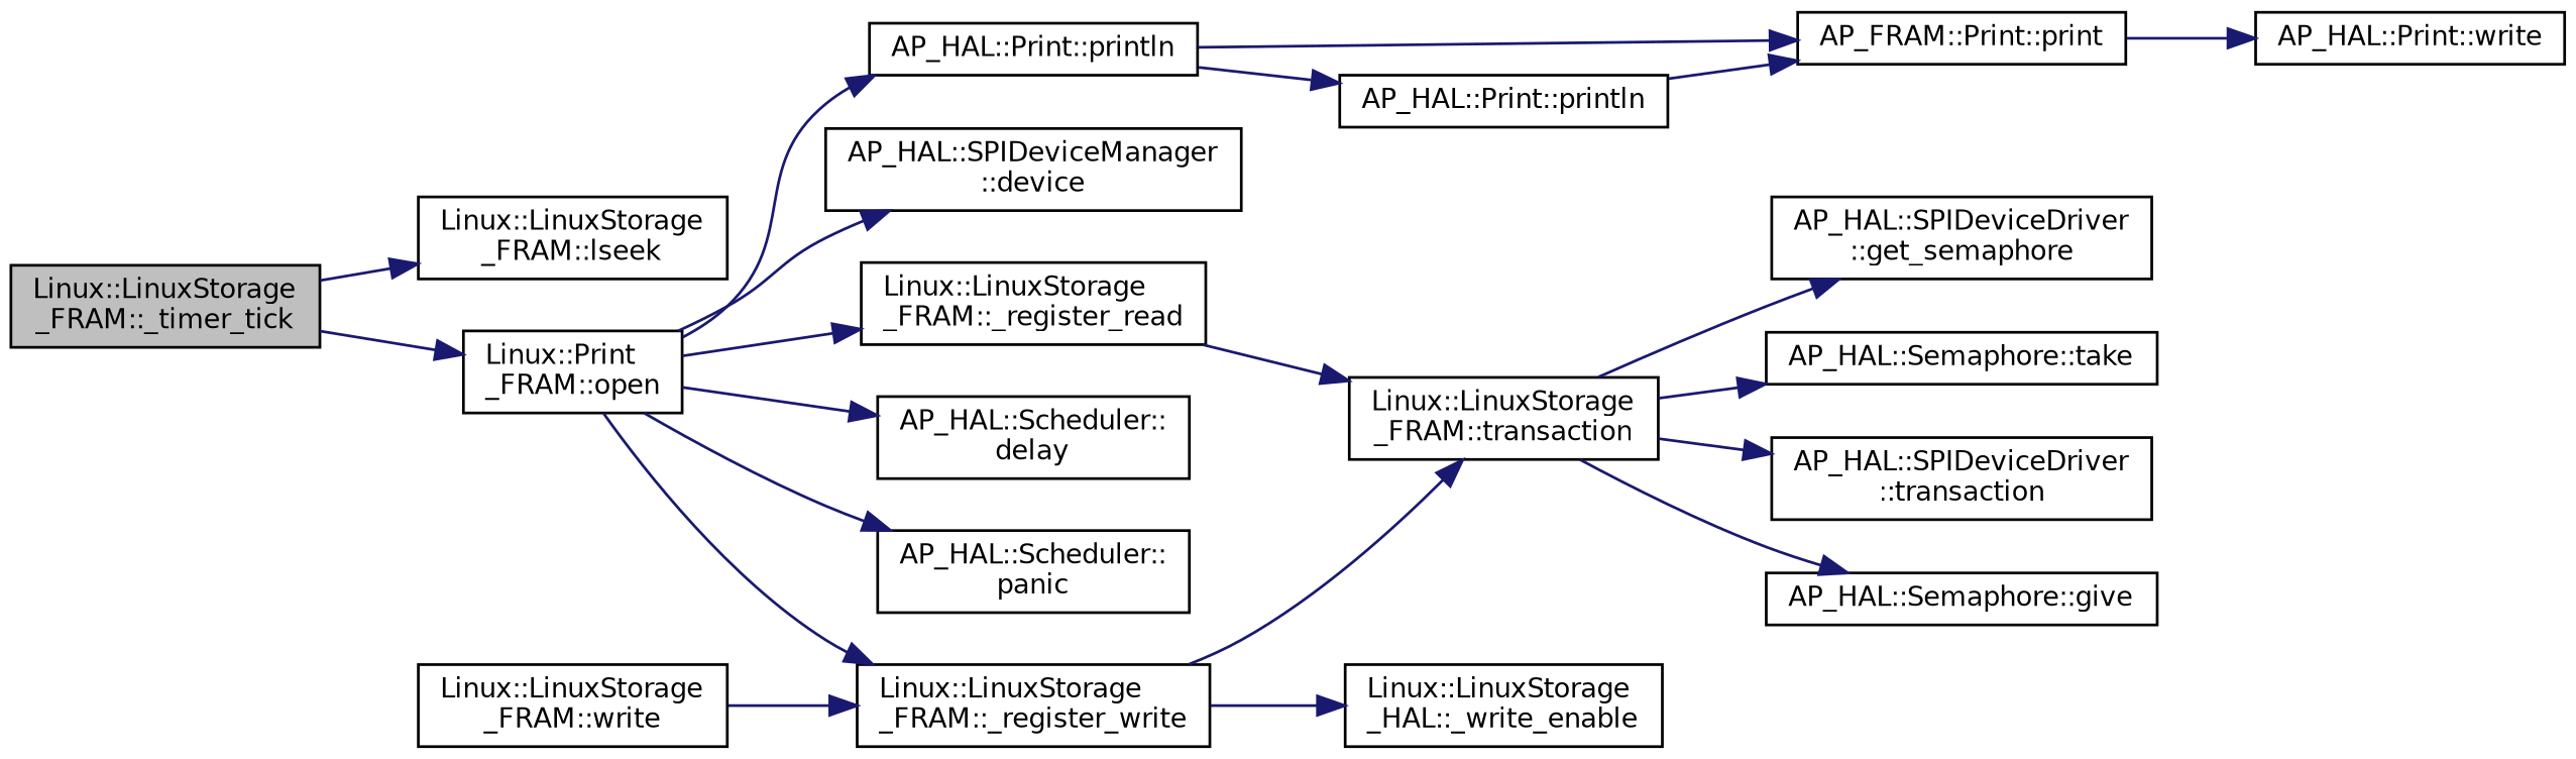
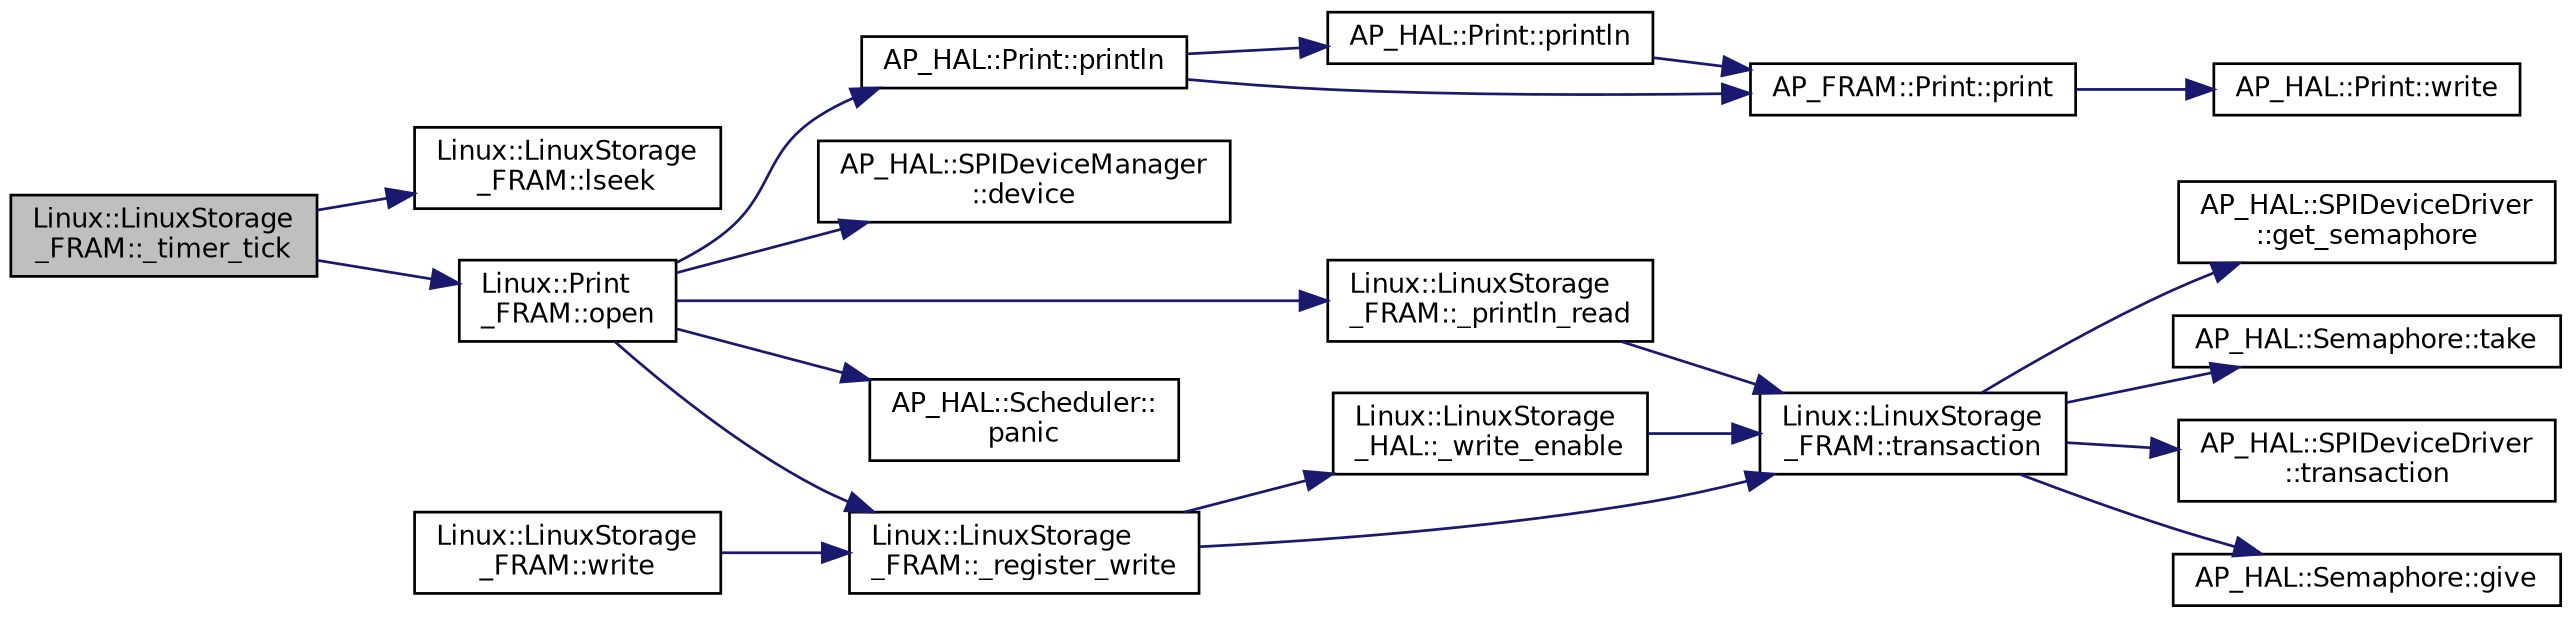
  digraph {
    rankdir=LR
    node [color=black fillcolor=white fontname=Helvetica fontsize=10 shape=record style=filled]
    edge [color=midnightblue fontname=Helvetica fontsize=10 labelfontname=Helvetica labelfontsize=10 style=solid]
    n1 [fillcolor=grey75 fontcolor=black height=0.2 label="Linux::LinuxStorage\l_FRAM::_timer_tick" width=0.4]
    n2 [height=0.2 label="Linux::Print\l_FRAM::open" width=0.4]
    n3 [height=0.2 label="Linux::LinuxStorage\l_FRAM::lseek" width=0.4]
    n4 [height=0.2 label="AP_HAL::SPIDeviceManager\l::device" width=0.4]
-   n5 [height=0.2 label="Linux::LinuxStorage\l_FRAM::_register_read" width=0.4]
-   n6 [height=0.2 label="AP_HAL::Scheduler::\ldelay" width=0.4]
+   n5 [height=0.2 label="Linux::LinuxStorage\l_FRAM::_println_read" width=0.4]
    n7 [height=0.2 label="AP_HAL::Scheduler::\lpanic" width=0.4]
    n8 [height=0.2 label="Linux::LinuxStorage\l_FRAM::_register_write" width=0.4]
    n9 [height=0.2 label="AP_HAL::Print::println" width=0.4]
    n10 [height=0.2 label="Linux::LinuxStorage\l_FRAM::write" width=0.4]
    n11 [height=0.2 label="Linux::LinuxStorage\l_FRAM::transaction" width=0.4]
    n12 [height=0.2 label="Linux::LinuxStorage\l_HAL::_write_enable" width=0.4]
    n13 [height=0.2 label="AP_FRAM::Print::print" width=0.4]
    n14 [height=0.2 label="AP_HAL::Print::println" width=0.4]
    n15 [height=0.2 label="AP_HAL::SPIDeviceDriver\l::get_semaphore" width=0.4]
    n16 [height=0.2 label="AP_HAL::Semaphore::take" width=0.4]
    n17 [height=0.2 label="AP_HAL::SPIDeviceDriver\l::transaction" width=0.4]
    n18 [height=0.2 label="AP_HAL::Semaphore::give" width=0.4]
    n19 [height=0.2 label="AP_HAL::Print::write" width=0.4]
    n1 -> n2
    n1 -> n3
    n2 -> n4
    n2 -> n5
-   n2 -> n6
    n2 -> n7
    n2 -> n8
    n2 -> n9
    n5 -> n11
    n8 -> n11
    n8 -> n12
    n9 -> n13
    n9 -> n14
    n10 -> n8
    n11 -> n15
    n11 -> n16
    n11 -> n17
    n11 -> n18
+   n12 -> n11
    n13 -> n19
    n14 -> n13
  }
